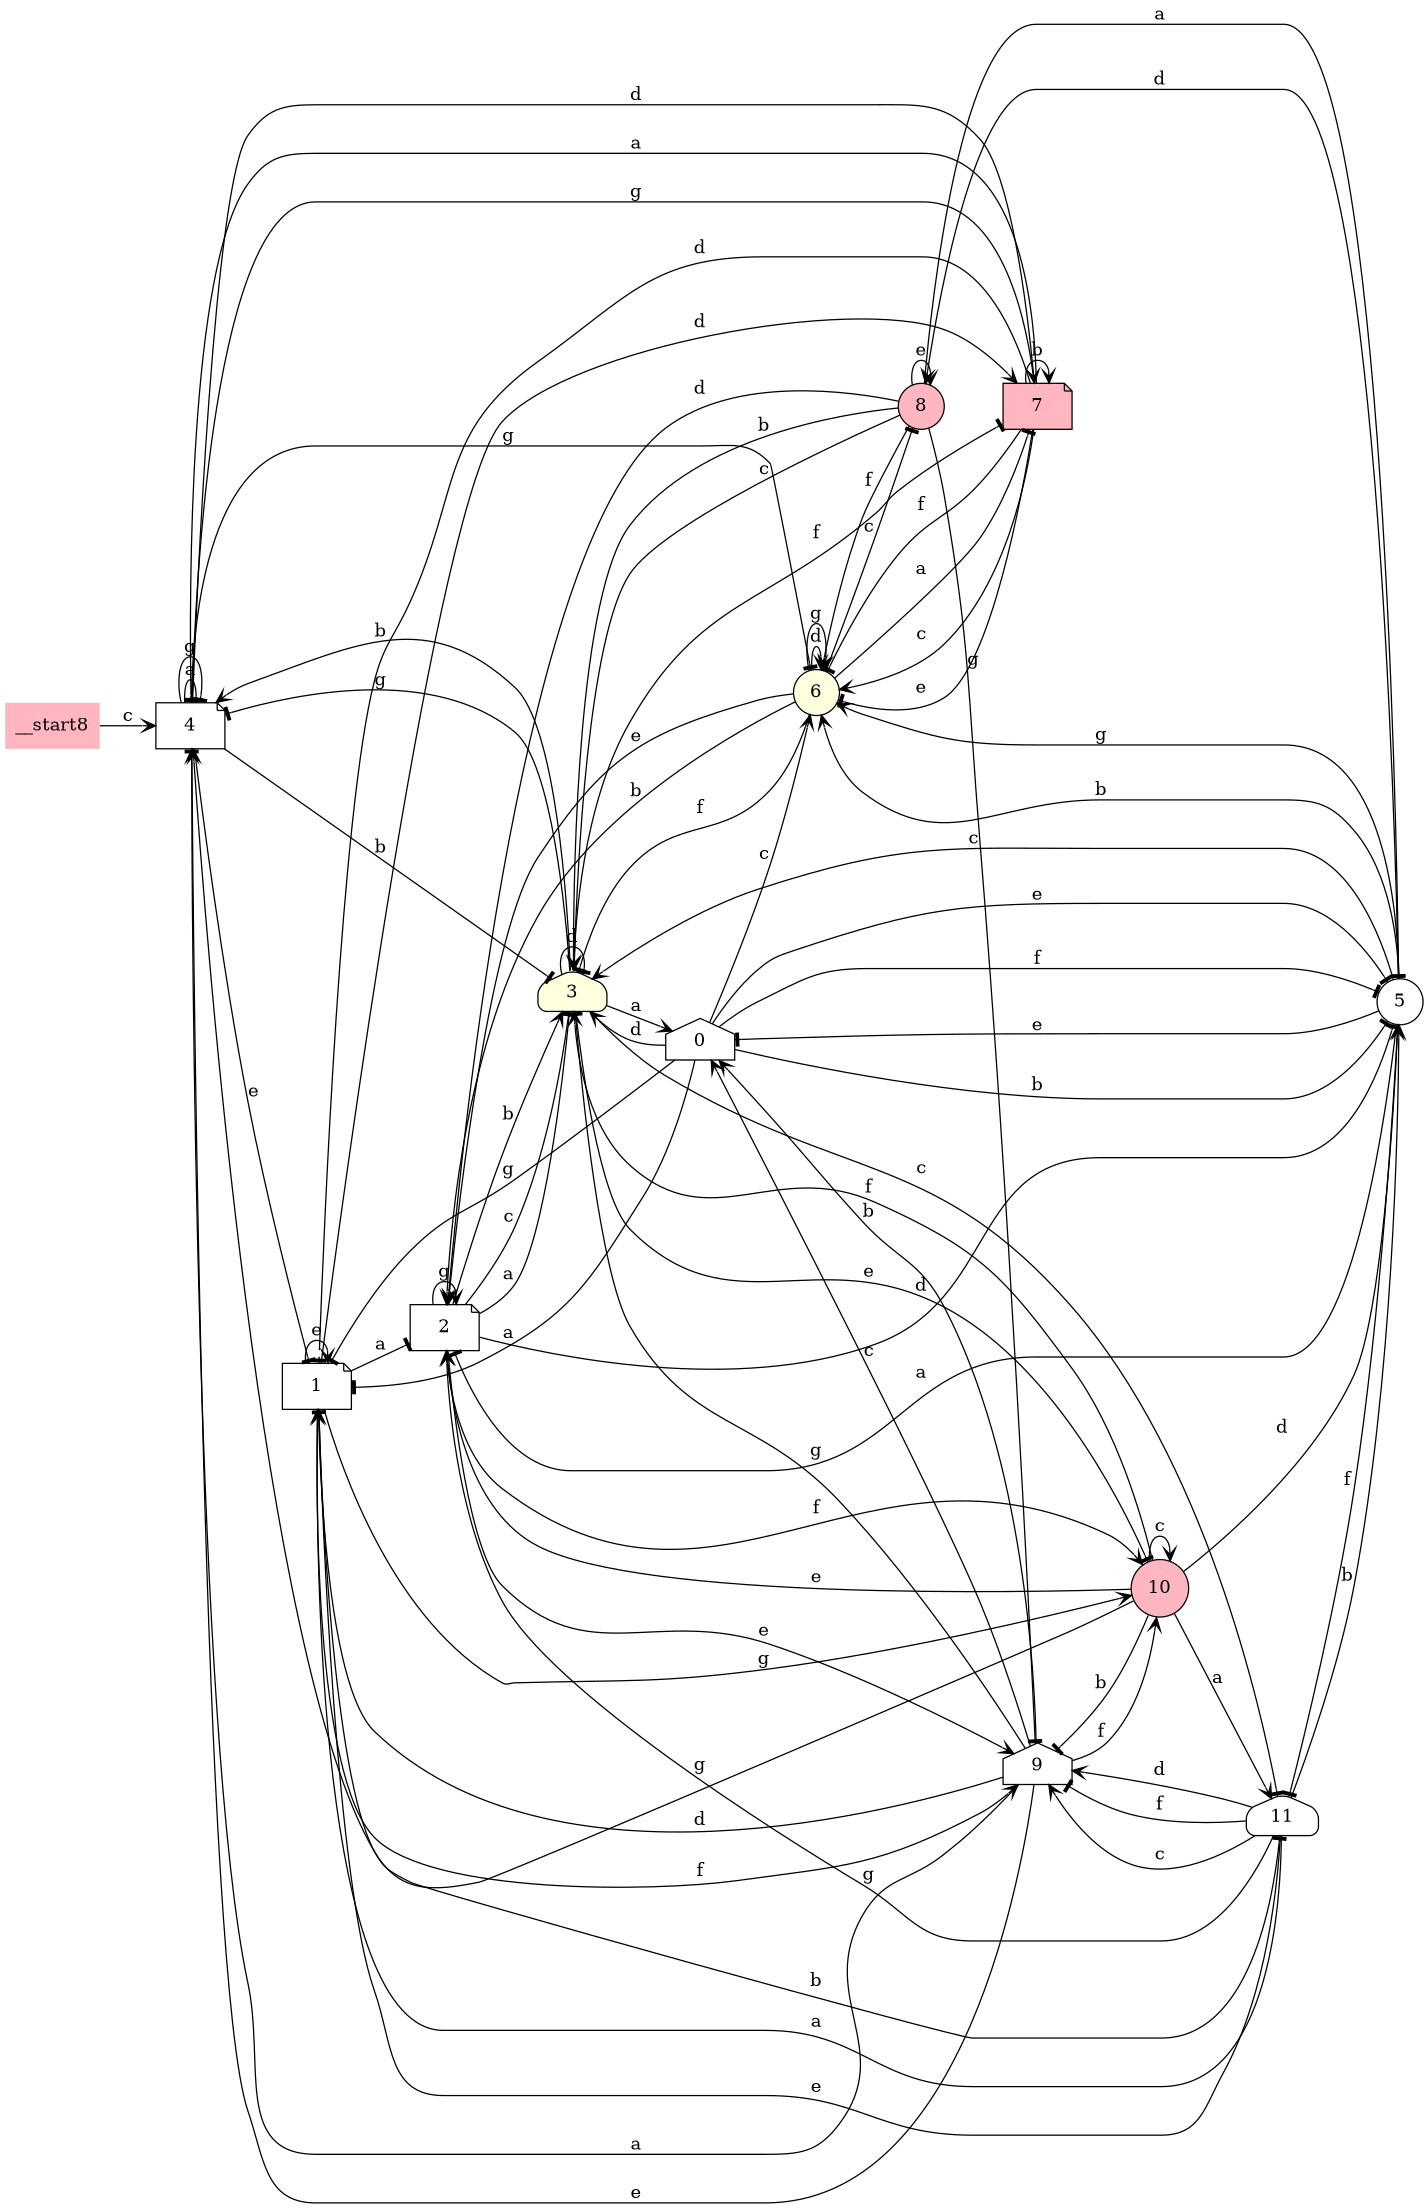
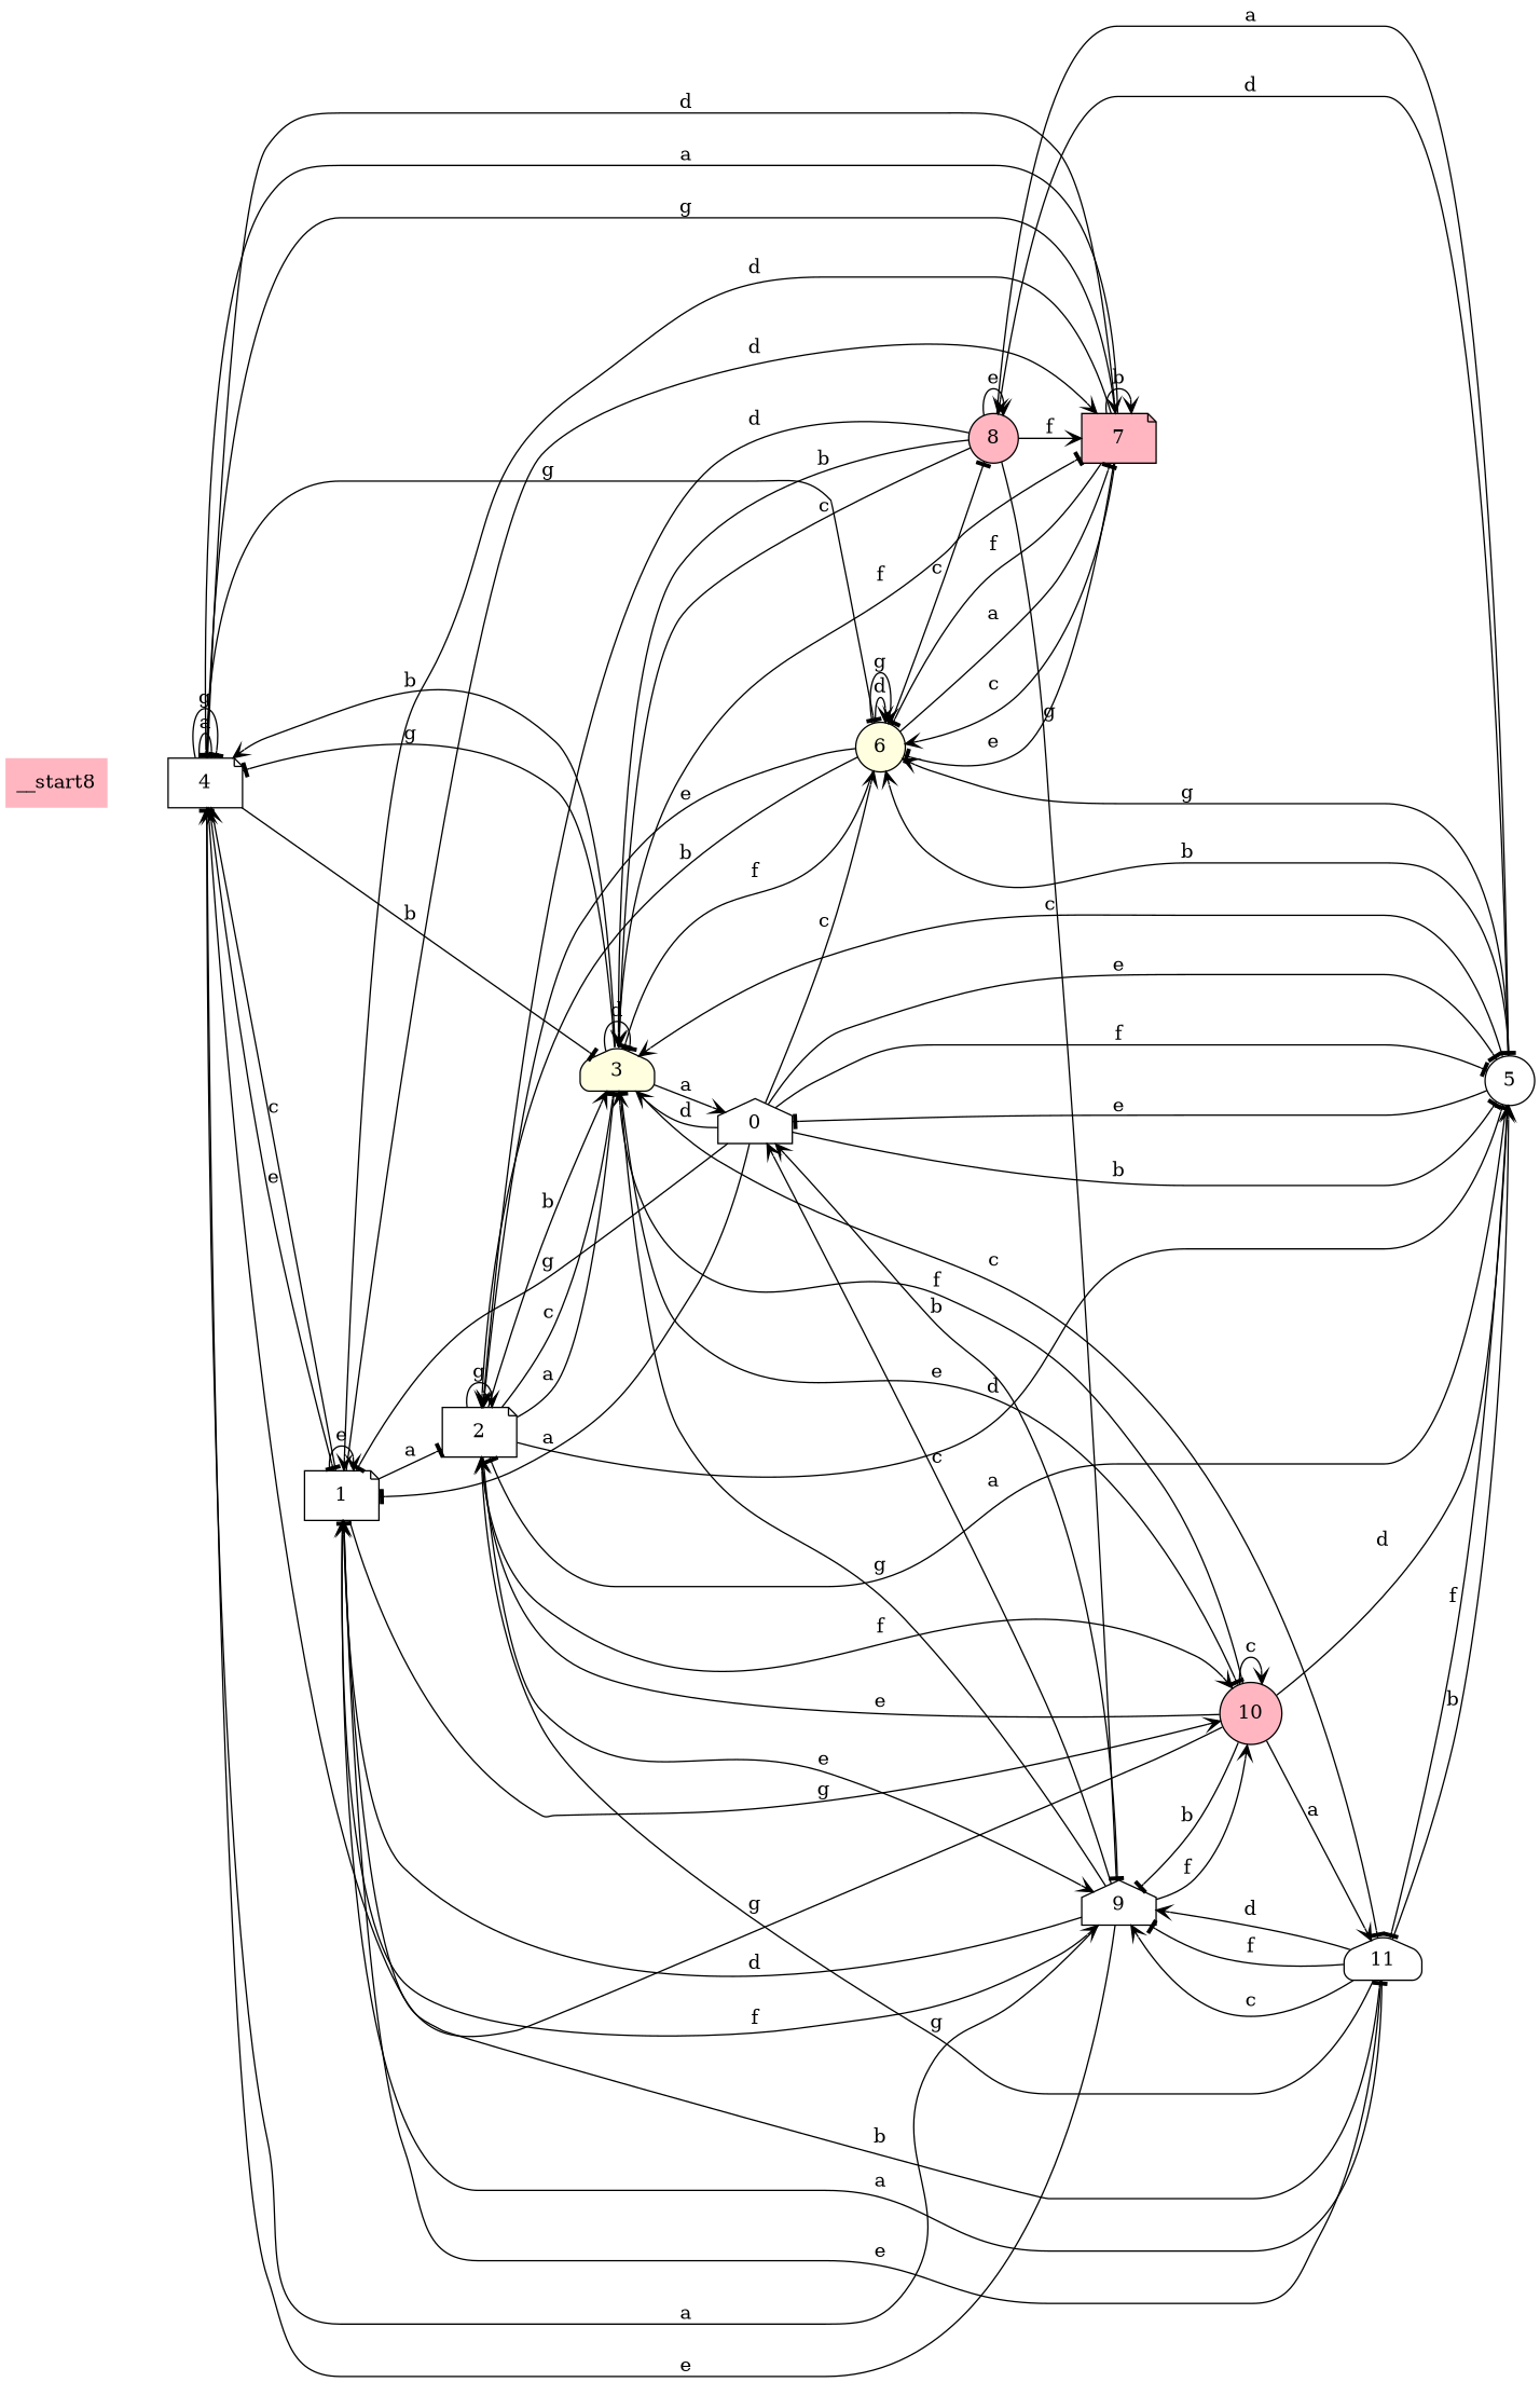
  digraph {
    rankdir=LR
    node [fillcolor=white shape=house style=filled color=black]
    edge [arrowhead=vee]
    n1 [fillcolor=lightpink label=__start8 shape=none color=""]
    n2 [label=0]
    n3 [label=1 shape=note style="rounded,filled"]
    n4 [fillcolor=lightyellow label=3 style="rounded,filled"]
    n5 [label=5 shape=circle]
    n6 [fillcolor=lightyellow label=6 shape=circle]
    n7 [label=2 shape=note style="rounded,filled"]
    n8 [label=4 shape=note]
    n9 [fillcolor=lightpink label=7 shape=note style="rounded,filled"]
    n10 [label=9]
    n11 [fillcolor=lightpink label=10 shape=circle]
    n12 [label=11 style="rounded,filled"]
    n13 [fillcolor=lightpink label=8 shape=circle]
    n2 -> n3 [arrowhead=tee label=a]
    n2 -> n3 [arrowhead=tee label=g]
    n2 -> n4 [label=d]
    n2 -> n5 [arrowhead=tee label=b]
    n2 -> n5 [arrowhead=tee label=e]
    n2 -> n5 [arrowhead=tee label=f]
    n2 -> n6 [label=c]
    n3 -> n3 [label=e]
    n3 -> n7 [arrowhead=tee label=a]
-   n1 -> n8 [label=c]
+   n3 -> n8 [label=c]
    n3 -> n9 [label=d]
    n3 -> n10 [label=f]
    n3 -> n11 [label=g]
    n3 -> n12 [arrowhead=tee label=b]
    n4 -> n2 [label=a]
    n4 -> n4 [arrowhead=tee label=d]
    n4 -> n8 [label=b]
    n4 -> n8 [arrowhead=tee label=g]
    n4 -> n9 [arrowhead=tee label=f]
    n4 -> n11 [arrowhead=tee label=e]
    n4 -> n12 [arrowhead=tee label=c]
    n5 -> n2 [arrowhead=tee label=e]
    n5 -> n4 [label=c]
    n5 -> n6 [label=b]
    n5 -> n6 [label=g]
    n5 -> n7 [arrowhead=tee label=a]
    n5 -> n12 [arrowhead=tee label=f]
    n5 -> n13 [label=d]
    n6 -> n4 [arrowhead=tee label=f]
    n6 -> n6 [label=d]
    n6 -> n6 [label=g]
    n6 -> n7 [label=b]
    n6 -> n7 [label=e]
    n6 -> n9 [arrowhead=tee label=a]
    n6 -> n13 [arrowhead=tee label=c]
    n7 -> n4 [arrowhead=tee label=a]
    n7 -> n4 [label=b]
    n7 -> n4 [arrowhead=tee label=c]
    n7 -> n5 [arrowhead=tee label=d]
    n7 -> n7 [label=g]
    n7 -> n10 [label=e]
    n7 -> n11 [label=f]
    n8 -> n3 [arrowhead=tee label=e]
    n8 -> n4 [arrowhead=tee label=b]
    n8 -> n6 [arrowhead=tee label=g]
    n8 -> n8 [arrowhead=tee label=a]
    n8 -> n8 [arrowhead=tee label=g]
    n8 -> n9 [label=d]
-   n9 -> n3 [arrowhead=tee label=d]
+   n9 -> n3 [label=d]
    n9 -> n6 [label=c]
    n9 -> n6 [arrowhead=tee label=e]
    n9 -> n6 [arrowhead=tee label=f]
    n9 -> n8 [arrowhead=tee label=a]
    n9 -> n8 [arrowhead=tee label=g]
    n9 -> n9 [label=b]
    n10 -> n2 [label=b]
    n10 -> n2 [label=c]
    n10 -> n3 [label=d]
    n10 -> n4 [arrowhead=tee label=g]
    n10 -> n8 [arrowhead=tee label=a]
    n10 -> n8 [label=e]
    n10 -> n11 [label=f]
    n11 -> n4 [label=f]
    n11 -> n5 [label=d]
    n11 -> n7 [label=e]
    n11 -> n8 [label=g]
    n11 -> n10 [arrowhead=tee label=b]
    n11 -> n11 [label=c]
    n11 -> n12 [label=a]
    n12 -> n3 [label=a]
    n12 -> n3 [arrowhead=tee label=e]
    n12 -> n5 [label=b]
    n12 -> n7 [label=g]
    n12 -> n10 [label=c]
    n12 -> n10 [label=d]
    n12 -> n10 [arrowhead=tee label=f]
    n13 -> n4 [label=b]
    n13 -> n4 [label=c]
    n13 -> n5 [arrowhead=tee label=a]
-   n13 -> n6 [label=f]
+   n13 -> n9 [label=f]
    n13 -> n7 [label=d]
    n13 -> n10 [arrowhead=tee label=g]
    n13 -> n13 [label=e]
  }
